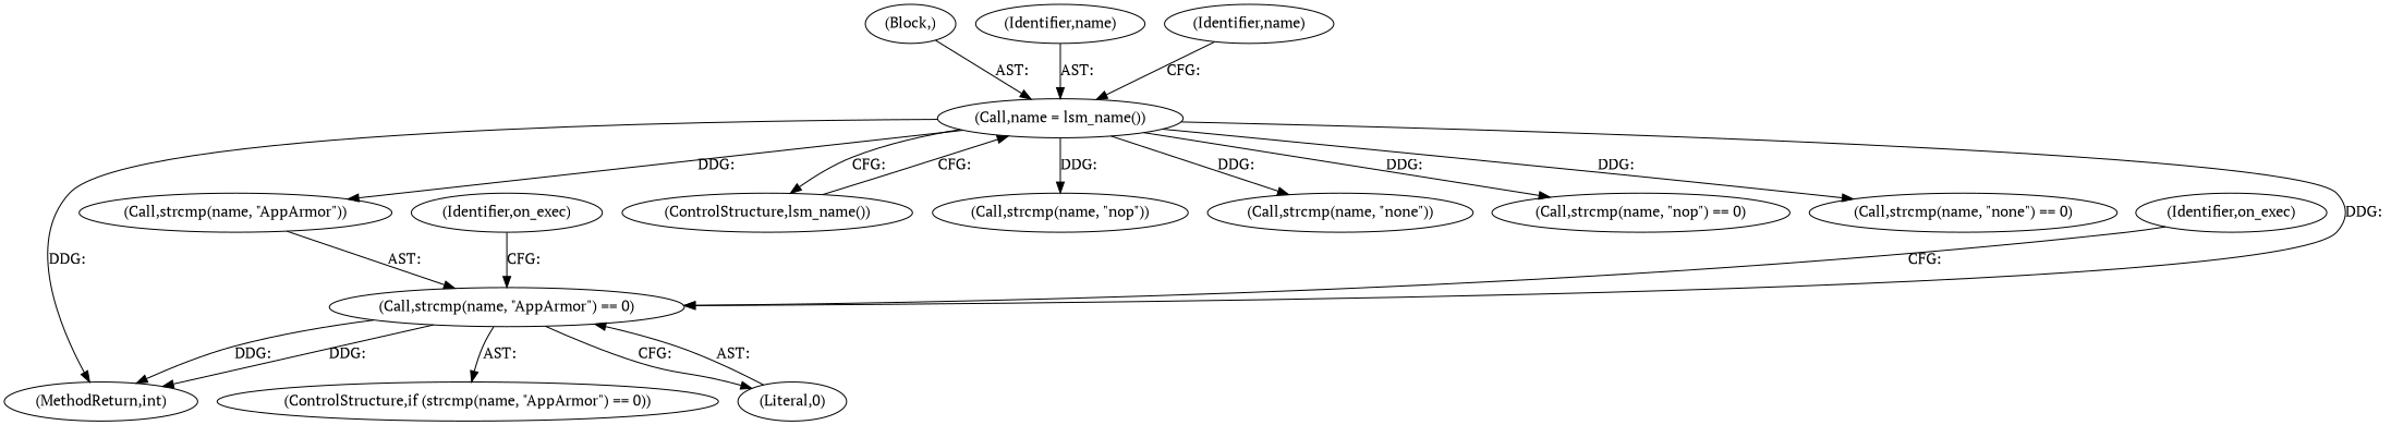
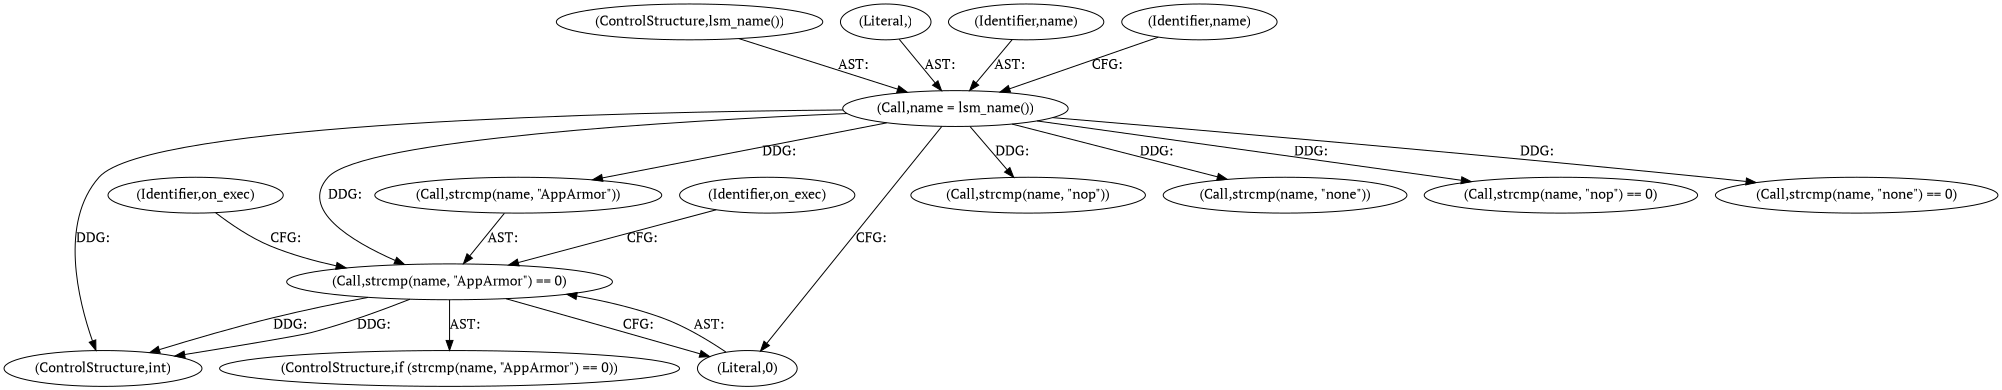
  digraph {
    fontname="PT Serif"
    node [fontname="PT Serif"]
    edge [fontname="PT Serif"]
    n1 [label="(Call,strcmp(name, \"AppArmor\") == 0)"]
-   n2 [label="(MethodReturn,int)"]
+   n2 [label="(ControlStructure,int)"]
    n3 [label="(ControlStructure,if (strcmp(name, \"AppArmor\") == 0))"]
    n4 [label="(Literal,0)"]
    n5 [label="(Call,name = lsm_name())"]
    n6 [label="(Call,strcmp(name, \"AppArmor\"))"]
    n7 [label="(ControlStructure,lsm_name())"]
    n8 [label="(Call,strcmp(name, \"nop\"))"]
    n9 [label="(Call,strcmp(name, \"none\"))"]
    n10 [label="(Call,strcmp(name, \"nop\") == 0)"]
    n11 [label="(Call,strcmp(name, \"none\") == 0)"]
-   n12 [label="(Block,)"]
+   n12 [label="(Literal,)"]
    n13 [label="(Identifier,name)"]
    n14 [label="(Identifier,name)"]
    n15 [label="(Identifier,on_exec)"]
    n16 [label="(Identifier,on_exec)"]
    n1 -> n2 [label="DDG: "]
    n1 -> n2 [label="DDG: "]
    n1 -> n3 [label="AST: "]
    n1 -> n4 [label="CFG: "]
    n4 -> n1 [label="AST: "]
    n5 -> n1 [label="DDG: "]
    n5 -> n2 [label="DDG: "]
    n5 -> n6 [label="DDG: "]
-   n5 -> n7 [label="CFG: "]
+   n5 -> n4 [label="CFG: "]
    n5 -> n8 [label="DDG: "]
    n5 -> n9 [label="DDG: "]
    n5 -> n10 [label="DDG: "]
    n5 -> n11 [label="DDG: "]
    n6 -> n1 [label="AST: "]
-   n7 -> n5 [label="CFG: "]
+   n7 -> n5 [label="AST: "]
    n12 -> n5 [label="AST: "]
    n13 -> n5 [label="AST: "]
    n14 -> n5 [label="CFG: "]
    n15 -> n1 [label="CFG: "]
    n16 -> n1 [label="CFG: "]
  }
